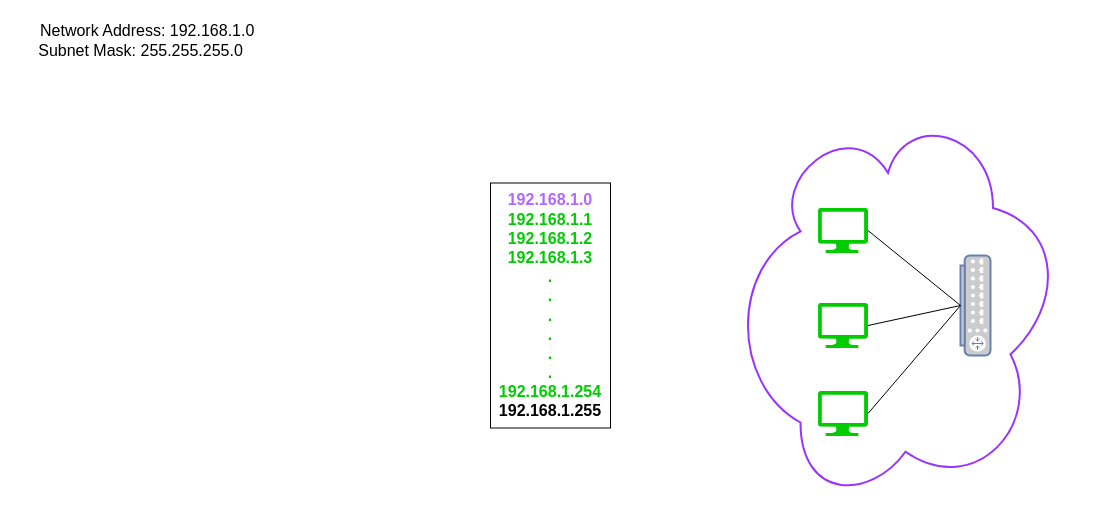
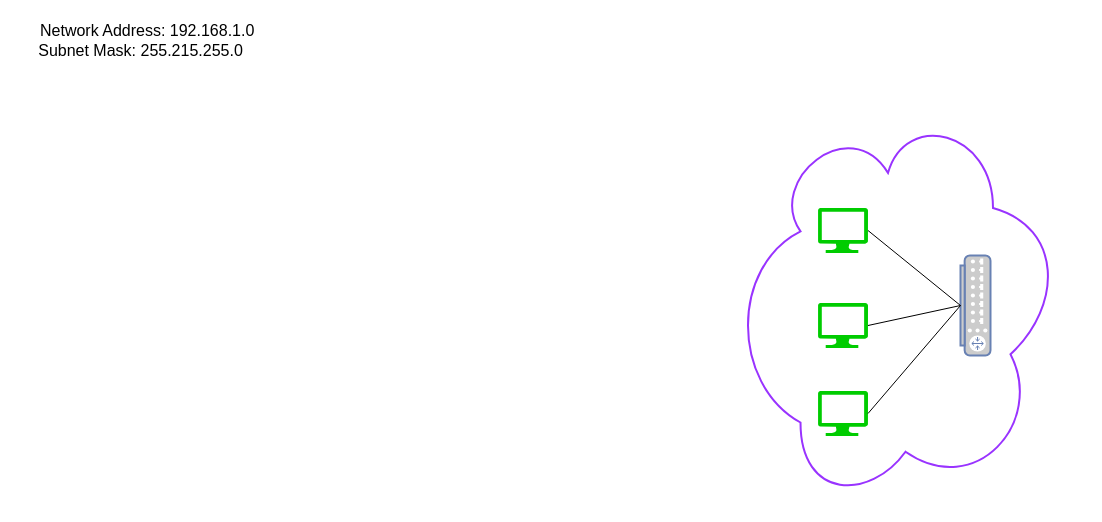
  <mxCell id="0" />
  <mxCell id="1" parent="0" />
  <mxCell id="2" value="" style="ellipse;shape=cloud;whiteSpace=wrap;html=1;fillColor=none;fontSize=16;direction=south;strokeWidth=2;strokeColor=#9933FF;" vertex="1" parent="1"><mxGeometry x="730" y="110" width="350" height="390" as="geometry" /></mxCell>
- <mxCell id="3" value="&amp;nbsp; &amp;nbsp;Network Address: 192.168.1.0&lt;br style=&quot;font-size: 16px;&quot;&gt;Subnet Mask: 255.255.255.0" style="text;html=1;align=center;verticalAlign=middle;resizable=0;points=[];autosize=1;fontSize=16;" vertex="1" parent="1"><mxGeometry x="20" y="20" width="240" height="40" as="geometry" /></mxCell>
+ <mxCell id="3" value="&amp;nbsp; &amp;nbsp;Network Address: 192.168.1.0&lt;br style=&quot;font-size: 16px;&quot;&gt;Subnet Mask: 255.215.255.0" style="text;html=1;align=center;verticalAlign=middle;resizable=0;points=[];autosize=1;fontSize=16;" vertex="1" parent="1"><mxGeometry x="20" y="20" width="240" height="40" as="geometry" /></mxCell>
  <mxCell id="4" value="" style="verticalLabelPosition=bottom;html=1;verticalAlign=top;align=center;strokeColor=none;fillColor=#00CC00;shape=mxgraph.azure.computer;pointerEvents=1;fontSize=16;direction=east;" vertex="1" parent="1"><mxGeometry x="817.5" y="302.5" width="50" height="45" as="geometry" /></mxCell>
  <mxCell id="5" value="" style="verticalLabelPosition=bottom;html=1;verticalAlign=top;align=center;strokeColor=none;fillColor=#00CC00;shape=mxgraph.azure.computer;pointerEvents=1;fontSize=16;direction=east;" vertex="1" parent="1"><mxGeometry x="817.5" y="390.5" width="50" height="45" as="geometry" /></mxCell>
  <mxCell id="6" value="" style="verticalLabelPosition=bottom;html=1;verticalAlign=top;align=center;strokeColor=none;fillColor=#00CC00;shape=mxgraph.azure.computer;pointerEvents=1;fontSize=16;direction=east;" vertex="1" parent="1"><mxGeometry x="817.5" y="207.5" width="50" height="45" as="geometry" /></mxCell>
  <mxCell id="7" value="" style="fontColor=#0066CC;verticalAlign=top;verticalLabelPosition=bottom;labelPosition=center;align=center;html=1;outlineConnect=0;fillColor=#CCCCCC;strokeColor=#6881B3;gradientColor=none;gradientDirection=north;strokeWidth=2;shape=mxgraph.networks.router;direction=south;" vertex="1" parent="1"><mxGeometry x="960" y="255" width="30" height="100" as="geometry" /></mxCell>
  <mxCell id="8" value="" style="endArrow=none;html=1;fontSize=16;entryX=0.5;entryY=1;entryDx=0;entryDy=0;entryPerimeter=0;exitX=1;exitY=0.5;exitDx=0;exitDy=0;exitPerimeter=0;" edge="1" parent="1" source="4" target="7"><mxGeometry width="50" height="50" relative="1" as="geometry"><mxPoint x="540" y="381" as="sourcePoint" /><mxPoint x="240" y="560" as="targetPoint" /></mxGeometry></mxCell>
  <mxCell id="9" value="" style="endArrow=none;html=1;fontSize=16;entryX=0.5;entryY=1;entryDx=0;entryDy=0;entryPerimeter=0;exitX=1;exitY=0.5;exitDx=0;exitDy=0;exitPerimeter=0;" edge="1" parent="1" source="5" target="7"><mxGeometry width="50" height="50" relative="1" as="geometry"><mxPoint x="825" y="340" as="sourcePoint" /><mxPoint x="915" y="270" as="targetPoint" /></mxGeometry></mxCell>
  <mxCell id="10" value="" style="endArrow=none;html=1;fontSize=16;entryX=0.5;entryY=1;entryDx=0;entryDy=0;entryPerimeter=0;exitX=1;exitY=0.5;exitDx=0;exitDy=0;exitPerimeter=0;" edge="1" parent="1" source="6" target="7"><mxGeometry width="50" height="50" relative="1" as="geometry"><mxPoint x="835" y="350" as="sourcePoint" /><mxPoint x="925" y="280" as="targetPoint" /></mxGeometry></mxCell>
- <mxCell id="11" value="&lt;b&gt;&lt;font color=&quot;#b266ff&quot;&gt;192.168.1.0&lt;br&gt;&lt;/font&gt;&lt;font color=&quot;#00cc00&quot;&gt;&lt;span style=&quot;white-space: nowrap&quot;&gt;192.168.1.1&lt;br&gt;&lt;/span&gt;&lt;span style=&quot;white-space: nowrap&quot;&gt;192.168.1.2&lt;br&gt;&lt;/span&gt;&lt;span style=&quot;white-space: nowrap&quot;&gt;192.168.1.3&lt;br&gt;&lt;/span&gt;.&lt;br&gt;.&lt;br&gt;.&lt;br&gt;.&lt;br&gt;.&lt;br&gt;.&lt;br&gt;&lt;/font&gt;&lt;span style=&quot;white-space: nowrap&quot;&gt;&lt;font color=&quot;#00cc00&quot;&gt;192.168.1.254&lt;/font&gt;&lt;br&gt;&lt;/span&gt;&lt;span style=&quot;white-space: nowrap&quot;&gt;192.168.1.255&lt;/span&gt;&lt;/b&gt;" style="rounded=0;whiteSpace=wrap;html=1;fillColor=none;fontSize=16;" vertex="1" parent="1"><mxGeometry x="490" y="182.5" width="120" height="245" as="geometry" /></mxCell>
